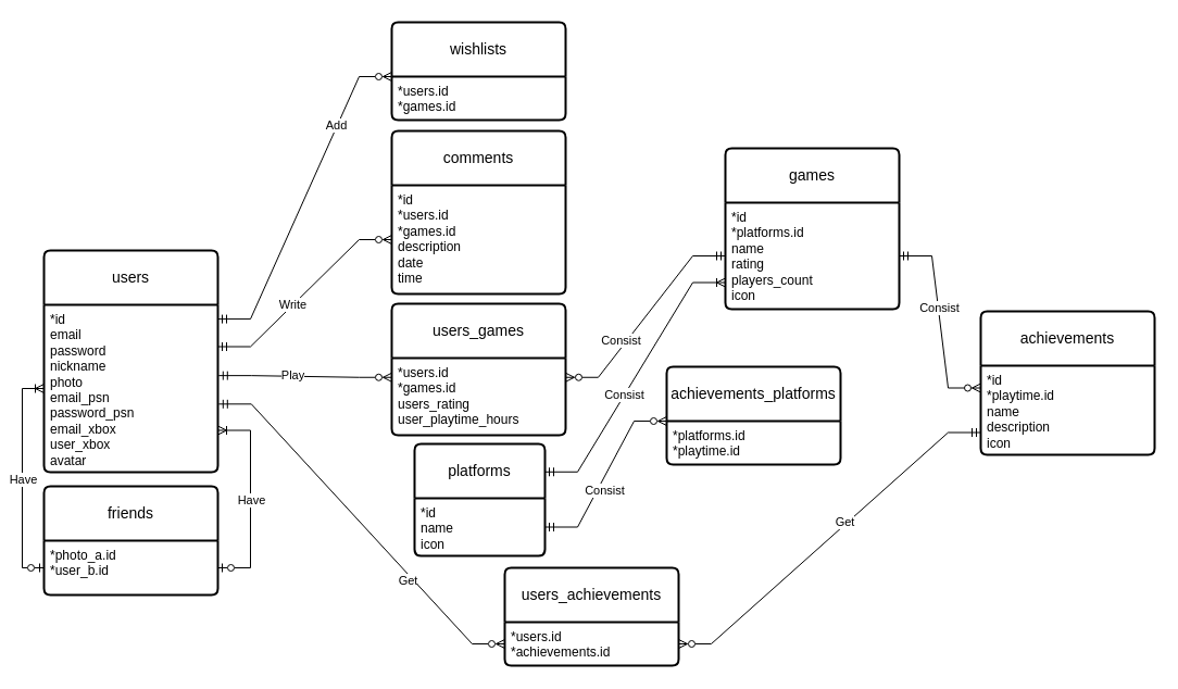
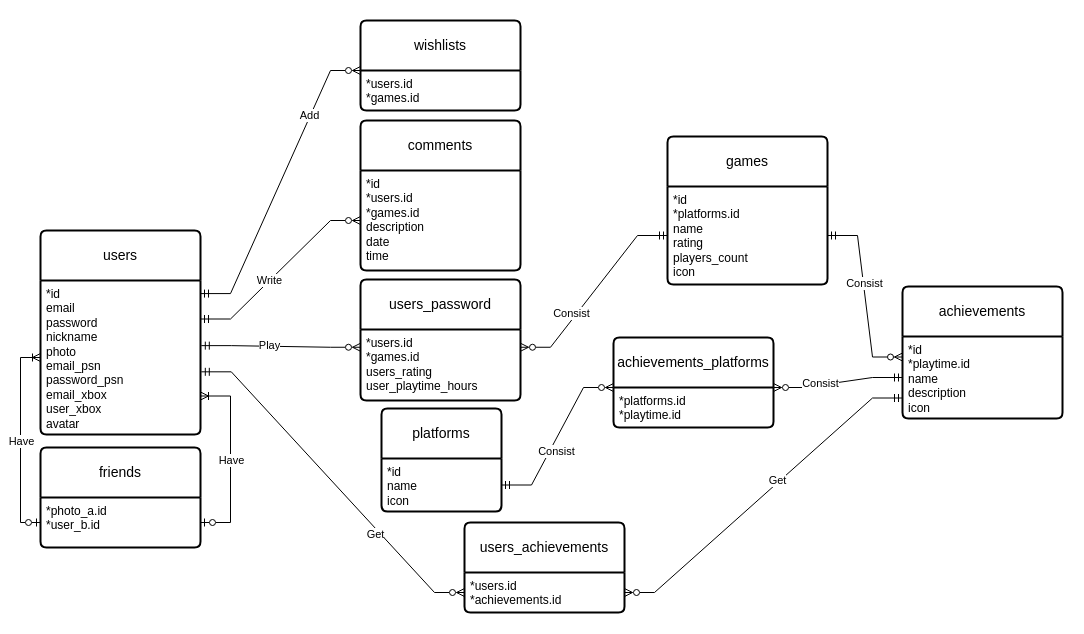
  <mxCell id="0" />
  <mxCell id="1" parent="0" />
  <mxCell id="2" value="users" style="swimlane;childLayout=stackLayout;horizontal=1;startSize=50;horizontalStack=0;rounded=1;fontSize=14;fontStyle=0;strokeWidth=2;resizeParent=0;resizeLast=1;shadow=0;dashed=0;align=center;arcSize=4;whiteSpace=wrap;html=1;" parent="1" vertex="1"><mxGeometry x="40" y="230" width="160" height="204" as="geometry" /></mxCell>
  <mxCell id="3" value="*id&lt;br&gt;email&lt;br&gt;password&lt;br&gt;nickname&lt;br&gt;photo&lt;br&gt;email_psn&lt;br&gt;password_psn&lt;br&gt;email_xbox&lt;br&gt;user_xbox&lt;br&gt;avatar" style="align=left;strokeColor=none;fillColor=none;spacingLeft=4;fontSize=12;verticalAlign=top;resizable=0;rotatable=0;part=1;html=1;" parent="2" vertex="1"><mxGeometry y="50" width="160" height="154" as="geometry" /></mxCell>
  <mxCell id="4" value="games" style="swimlane;childLayout=stackLayout;horizontal=1;startSize=50;horizontalStack=0;rounded=1;fontSize=14;fontStyle=0;strokeWidth=2;resizeParent=0;resizeLast=1;shadow=0;dashed=0;align=center;arcSize=4;whiteSpace=wrap;html=1;" parent="1" vertex="1"><mxGeometry x="667" y="136" width="160" height="148" as="geometry" /></mxCell>
  <mxCell id="5" value="*id&lt;br&gt;*platforms.id&lt;br&gt;name&lt;br&gt;rating&lt;br&gt;players_count&lt;br&gt;icon" style="align=left;strokeColor=none;fillColor=none;spacingLeft=4;fontSize=12;verticalAlign=top;resizable=0;rotatable=0;part=1;html=1;" parent="4" vertex="1"><mxGeometry y="50" width="160" height="98" as="geometry" /></mxCell>
  <mxCell id="6" value="" style="edgeStyle=entityRelationEdgeStyle;fontSize=12;html=1;endArrow=ERzeroToMany;startArrow=ERmandOne;rounded=0;exitX=1.005;exitY=0.423;exitDx=0;exitDy=0;endFill=0;startFill=0;entryX=0;entryY=0.25;entryDx=0;entryDy=0;exitPerimeter=0;" parent="1" source="3" target="17" edge="1"><mxGeometry width="100" height="100" relative="1" as="geometry"><mxPoint x="390" y="420" as="sourcePoint" /><mxPoint x="500" y="72" as="targetPoint" /></mxGeometry></mxCell>
  <mxCell id="7" value="Play" style="edgeLabel;html=1;align=center;verticalAlign=middle;resizable=0;points=[];" parent="6" vertex="1" connectable="0"><mxGeometry x="-0.147" y="1" relative="1" as="geometry"><mxPoint as="offset" /></mxGeometry></mxCell>
  <mxCell id="8" value="achievements" style="swimlane;childLayout=stackLayout;horizontal=1;startSize=50;horizontalStack=0;rounded=1;fontSize=14;fontStyle=0;strokeWidth=2;resizeParent=0;resizeLast=1;shadow=0;dashed=0;align=center;arcSize=4;whiteSpace=wrap;html=1;" parent="1" vertex="1"><mxGeometry x="902" y="286" width="160" height="132" as="geometry" /></mxCell>
  <mxCell id="9" value="*id&lt;br&gt;*playtime.id&lt;br&gt;name&lt;br&gt;description&lt;br&gt;icon" style="align=left;strokeColor=none;fillColor=none;spacingLeft=4;fontSize=12;verticalAlign=top;resizable=0;rotatable=0;part=1;html=1;" parent="8" vertex="1"><mxGeometry y="50" width="160" height="82" as="geometry" /></mxCell>
  <mxCell id="10" value="" style="edgeStyle=entityRelationEdgeStyle;fontSize=12;html=1;endArrow=ERmandOne;endFill=0;startArrow=ERzeroToMany;rounded=0;entryX=0;entryY=0.75;entryDx=0;entryDy=0;exitX=1;exitY=0.5;exitDx=0;exitDy=0;startFill=0;" parent="1" source="13" target="9" edge="1"><mxGeometry width="100" height="100" relative="1" as="geometry"><mxPoint x="510" y="370" as="sourcePoint" /><mxPoint x="610" y="270" as="targetPoint" /></mxGeometry></mxCell>
  <mxCell id="11" value="Get" style="edgeLabel;html=1;align=center;verticalAlign=middle;resizable=0;points=[];" parent="10" vertex="1" connectable="0"><mxGeometry x="0.164" y="-2" relative="1" as="geometry"><mxPoint x="-9" y="3" as="offset" /></mxGeometry></mxCell>
  <mxCell id="12" value="users_achievements" style="swimlane;childLayout=stackLayout;horizontal=1;startSize=50;horizontalStack=0;rounded=1;fontSize=14;fontStyle=0;strokeWidth=2;resizeParent=0;resizeLast=1;shadow=0;dashed=0;align=center;arcSize=4;whiteSpace=wrap;html=1;" parent="1" vertex="1"><mxGeometry x="464" y="522" width="160" height="90" as="geometry" /></mxCell>
  <mxCell id="13" value="*users.id&lt;br&gt;*achievements.id" style="align=left;strokeColor=none;fillColor=none;spacingLeft=4;fontSize=12;verticalAlign=top;resizable=0;rotatable=0;part=1;html=1;" parent="12" vertex="1"><mxGeometry y="50" width="160" height="40" as="geometry" /></mxCell>
  <mxCell id="14" value="" style="edgeStyle=entityRelationEdgeStyle;fontSize=12;html=1;endArrow=ERzeroToMany;endFill=0;startArrow=ERmandOne;rounded=0;exitX=1.005;exitY=0.593;exitDx=0;exitDy=0;startFill=0;entryX=0;entryY=0.5;entryDx=0;entryDy=0;exitPerimeter=0;" parent="1" source="3" target="13" edge="1"><mxGeometry width="100" height="100" relative="1" as="geometry"><mxPoint x="220" y="667" as="sourcePoint" /><mxPoint x="380" y="460" as="targetPoint" /></mxGeometry></mxCell>
  <mxCell id="15" value="Get" style="edgeLabel;html=1;align=center;verticalAlign=middle;resizable=0;points=[];" parent="14" vertex="1" connectable="0"><mxGeometry x="0.164" y="-2" relative="1" as="geometry"><mxPoint x="23" y="28" as="offset" /></mxGeometry></mxCell>
- <mxCell id="16" value="users_games" style="swimlane;childLayout=stackLayout;horizontal=1;startSize=50;horizontalStack=0;rounded=1;fontSize=14;fontStyle=0;strokeWidth=2;resizeParent=0;resizeLast=1;shadow=0;dashed=0;align=center;arcSize=4;whiteSpace=wrap;html=1;" parent="1" vertex="1"><mxGeometry x="360" y="279" width="160" height="121" as="geometry" /></mxCell>
+ <mxCell id="16" value="users_password" style="swimlane;childLayout=stackLayout;horizontal=1;startSize=50;horizontalStack=0;rounded=1;fontSize=14;fontStyle=0;strokeWidth=2;resizeParent=0;resizeLast=1;shadow=0;dashed=0;align=center;arcSize=4;whiteSpace=wrap;html=1;" parent="1" vertex="1"><mxGeometry x="360" y="279" width="160" height="121" as="geometry" /></mxCell>
  <mxCell id="17" value="*users.id&lt;br&gt;*games.id&lt;br&gt;users_rating&lt;br&gt;user_playtime_hours" style="align=left;strokeColor=none;fillColor=none;spacingLeft=4;fontSize=12;verticalAlign=top;resizable=0;rotatable=0;part=1;html=1;" parent="16" vertex="1"><mxGeometry y="50" width="160" height="71" as="geometry" /></mxCell>
  <mxCell id="18" value="" style="edgeStyle=entityRelationEdgeStyle;fontSize=12;html=1;endArrow=ERmandOne;startArrow=ERzeroToMany;rounded=0;exitX=1;exitY=0.25;exitDx=0;exitDy=0;endFill=0;startFill=0;entryX=0;entryY=0.5;entryDx=0;entryDy=0;" parent="1" source="17" target="5" edge="1"><mxGeometry width="100" height="100" relative="1" as="geometry"><mxPoint x="340" y="430" as="sourcePoint" /><mxPoint x="720" y="204" as="targetPoint" /></mxGeometry></mxCell>
  <mxCell id="19" value="Consist" style="edgeLabel;html=1;align=center;verticalAlign=middle;resizable=0;points=[];" parent="18" vertex="1" connectable="0"><mxGeometry x="-0.147" y="1" relative="1" as="geometry"><mxPoint x="-13" y="11" as="offset" /></mxGeometry></mxCell>
  <mxCell id="20" value="platforms" style="swimlane;childLayout=stackLayout;horizontal=1;startSize=50;horizontalStack=0;rounded=1;fontSize=14;fontStyle=0;strokeWidth=2;resizeParent=0;resizeLast=1;shadow=0;dashed=0;align=center;arcSize=4;whiteSpace=wrap;html=1;" parent="1" vertex="1"><mxGeometry x="381" y="408" width="120" height="103" as="geometry" /></mxCell>
  <mxCell id="21" value="*id&lt;br&gt;name&lt;br&gt;icon" style="align=left;strokeColor=none;fillColor=none;spacingLeft=4;fontSize=12;verticalAlign=top;resizable=0;rotatable=0;part=1;html=1;" parent="20" vertex="1"><mxGeometry y="50" width="120" height="53" as="geometry" /></mxCell>
- <mxCell id="22" value="" style="edgeStyle=entityRelationEdgeStyle;fontSize=12;html=1;endArrow=ERoneToMany;startArrow=ERmandOne;rounded=0;exitX=1;exitY=0.25;exitDx=0;exitDy=0;entryX=0;entryY=0.75;entryDx=0;entryDy=0;endFill=0;startFill=0;" parent="1" source="20" target="5" edge="1"><mxGeometry width="100" height="100" relative="1" as="geometry"><mxPoint x="560" y="721" as="sourcePoint" /><mxPoint x="580" y="440" as="targetPoint" /></mxGeometry></mxCell>
- <mxCell id="23" value="Consist" style="edgeLabel;html=1;align=center;verticalAlign=middle;resizable=0;points=[];" parent="22" vertex="1" connectable="0"><mxGeometry x="-0.147" y="1" relative="1" as="geometry"><mxPoint as="offset" /></mxGeometry></mxCell>
  <mxCell id="24" value="achievements_platforms" style="swimlane;childLayout=stackLayout;horizontal=1;startSize=50;horizontalStack=0;rounded=1;fontSize=14;fontStyle=0;strokeWidth=2;resizeParent=0;resizeLast=1;shadow=0;dashed=0;align=center;arcSize=4;whiteSpace=wrap;html=1;" parent="1" vertex="1"><mxGeometry x="613" y="337" width="160" height="90" as="geometry" /></mxCell>
  <mxCell id="25" value="*platforms.id&lt;br&gt;*playtime.id" style="align=left;strokeColor=none;fillColor=none;spacingLeft=4;fontSize=12;verticalAlign=top;resizable=0;rotatable=0;part=1;html=1;" parent="24" vertex="1"><mxGeometry y="50" width="160" height="40" as="geometry" /></mxCell>
  <mxCell id="26" value="" style="edgeStyle=entityRelationEdgeStyle;fontSize=12;html=1;endArrow=ERzeroToMany;startArrow=ERmandOne;rounded=0;exitX=1;exitY=0.5;exitDx=0;exitDy=0;entryX=0;entryY=0;entryDx=0;entryDy=0;endFill=0;startFill=0;" parent="1" source="21" target="25" edge="1"><mxGeometry width="100" height="100" relative="1" as="geometry"><mxPoint x="370" y="514" as="sourcePoint" /><mxPoint x="470" y="410" as="targetPoint" /></mxGeometry></mxCell>
  <mxCell id="27" value="Consist" style="edgeLabel;html=1;align=center;verticalAlign=middle;resizable=0;points=[];" parent="26" vertex="1" connectable="0"><mxGeometry x="-0.147" y="1" relative="1" as="geometry"><mxPoint x="5" y="4" as="offset" /></mxGeometry></mxCell>
+ <mxCell id="28" value="" style="edgeStyle=entityRelationEdgeStyle;fontSize=12;html=1;endArrow=ERmandOne;startArrow=ERzeroToMany;rounded=0;exitX=1;exitY=0;exitDx=0;exitDy=0;endFill=0;startFill=0;entryX=0;entryY=0.5;entryDx=0;entryDy=0;" parent="1" source="25" target="9" edge="1"><mxGeometry width="100" height="100" relative="1" as="geometry"><mxPoint x="430" y="330" as="sourcePoint" /><mxPoint x="1000" y="304" as="targetPoint" /></mxGeometry></mxCell>
+ <mxCell id="29" value="Consist" style="edgeLabel;html=1;align=center;verticalAlign=middle;resizable=0;points=[];" parent="28" vertex="1" connectable="0"><mxGeometry x="-0.147" y="1" relative="1" as="geometry"><mxPoint x="-8" as="offset" /></mxGeometry></mxCell>
  <mxCell id="30" value="" style="edgeStyle=entityRelationEdgeStyle;fontSize=12;html=1;endArrow=ERzeroToMany;startArrow=ERmandOne;rounded=0;exitX=1;exitY=0.5;exitDx=0;exitDy=0;entryX=0;entryY=0.25;entryDx=0;entryDy=0;endFill=0;startFill=0;" parent="1" source="5" target="9" edge="1"><mxGeometry width="100" height="100" relative="1" as="geometry"><mxPoint x="850" y="350" as="sourcePoint" /><mxPoint x="960" y="265" as="targetPoint" /></mxGeometry></mxCell>
  <mxCell id="31" value="Consist" style="edgeLabel;html=1;align=center;verticalAlign=middle;resizable=0;points=[];" parent="30" vertex="1" connectable="0"><mxGeometry x="-0.147" y="1" relative="1" as="geometry"><mxPoint as="offset" /></mxGeometry></mxCell>
  <mxCell id="32" value="comments" style="swimlane;childLayout=stackLayout;horizontal=1;startSize=50;horizontalStack=0;rounded=1;fontSize=14;fontStyle=0;strokeWidth=2;resizeParent=0;resizeLast=1;shadow=0;dashed=0;align=center;arcSize=4;whiteSpace=wrap;html=1;" parent="1" vertex="1"><mxGeometry x="360" y="120" width="160" height="150" as="geometry" /></mxCell>
  <mxCell id="33" value="*id&lt;br&gt;*users.id&lt;br&gt;*games.id&lt;br&gt;description&lt;br&gt;date&lt;br&gt;time" style="align=left;strokeColor=none;fillColor=none;spacingLeft=4;fontSize=12;verticalAlign=top;resizable=0;rotatable=0;part=1;html=1;" parent="32" vertex="1"><mxGeometry y="50" width="160" height="100" as="geometry" /></mxCell>
  <mxCell id="34" value="" style="edgeStyle=entityRelationEdgeStyle;fontSize=12;html=1;endArrow=ERzeroToMany;startArrow=ERmandOne;rounded=0;entryX=0;entryY=0.5;entryDx=0;entryDy=0;endFill=0;startFill=0;exitX=1;exitY=0.25;exitDx=0;exitDy=0;" parent="1" source="3" target="33" edge="1"><mxGeometry width="100" height="100" relative="1" as="geometry"><mxPoint x="500" y="-205" as="sourcePoint" /><mxPoint x="760" y="25" as="targetPoint" /></mxGeometry></mxCell>
  <mxCell id="35" value="Write" style="edgeLabel;html=1;align=center;verticalAlign=middle;resizable=0;points=[];" parent="34" vertex="1" connectable="0"><mxGeometry x="-0.147" y="1" relative="1" as="geometry"><mxPoint as="offset" /></mxGeometry></mxCell>
  <mxCell id="36" value="friends" style="swimlane;childLayout=stackLayout;horizontal=1;startSize=50;horizontalStack=0;rounded=1;fontSize=14;fontStyle=0;strokeWidth=2;resizeParent=0;resizeLast=1;shadow=0;dashed=0;align=center;arcSize=4;whiteSpace=wrap;html=1;" parent="1" vertex="1"><mxGeometry x="40" y="447" width="160" height="100" as="geometry" /></mxCell>
  <mxCell id="37" value="*photo_a.id&lt;br&gt;*user_b.id" style="align=left;strokeColor=none;fillColor=none;spacingLeft=4;fontSize=12;verticalAlign=top;resizable=0;rotatable=0;part=1;html=1;" parent="36" vertex="1"><mxGeometry y="50" width="160" height="50" as="geometry" /></mxCell>
  <mxCell id="38" value="" style="edgeStyle=entityRelationEdgeStyle;fontSize=12;html=1;endArrow=ERzeroToOne;endFill=0;startArrow=ERoneToMany;rounded=0;exitX=1;exitY=0.75;exitDx=0;exitDy=0;startFill=0;entryX=1;entryY=0.5;entryDx=0;entryDy=0;" parent="1" source="3" target="37" edge="1"><mxGeometry width="100" height="100" relative="1" as="geometry"><mxPoint x="220" y="450" as="sourcePoint" /><mxPoint x="520" y="721" as="targetPoint" /></mxGeometry></mxCell>
  <mxCell id="39" value="Have" style="edgeLabel;html=1;align=center;verticalAlign=middle;resizable=0;points=[];" parent="38" vertex="1" connectable="0"><mxGeometry x="0.164" y="-2" relative="1" as="geometry"><mxPoint x="2" y="-15" as="offset" /></mxGeometry></mxCell>
  <mxCell id="40" value="" style="edgeStyle=orthogonalEdgeStyle;fontSize=12;html=1;endArrow=ERoneToMany;endFill=0;startArrow=ERzeroToOne;rounded=0;exitX=0;exitY=0.5;exitDx=0;exitDy=0;startFill=0;entryX=0;entryY=0.5;entryDx=0;entryDy=0;strokeColor=default;" parent="1" source="37" target="3" edge="1"><mxGeometry width="100" height="100" relative="1" as="geometry"><mxPoint x="-40" y="320" as="sourcePoint" /><mxPoint x="-40" y="446" as="targetPoint" /><Array as="points"><mxPoint x="20" y="522" /><mxPoint x="20" y="357" /></Array></mxGeometry></mxCell>
  <mxCell id="41" value="Have" style="edgeLabel;html=1;align=center;verticalAlign=middle;resizable=0;points=[];" parent="40" vertex="1" connectable="0"><mxGeometry x="0.164" y="-2" relative="1" as="geometry"><mxPoint x="-2" y="17" as="offset" /></mxGeometry></mxCell>
  <mxCell id="42" value="wishlists" style="swimlane;childLayout=stackLayout;horizontal=1;startSize=50;horizontalStack=0;rounded=1;fontSize=14;fontStyle=0;strokeWidth=2;resizeParent=0;resizeLast=1;shadow=0;dashed=0;align=center;arcSize=4;whiteSpace=wrap;html=1;" parent="1" vertex="1"><mxGeometry x="360" y="20" width="160" height="90" as="geometry" /></mxCell>
  <mxCell id="43" value="*users.id&lt;br&gt;*games.id" style="align=left;strokeColor=none;fillColor=none;spacingLeft=4;fontSize=12;verticalAlign=top;resizable=0;rotatable=0;part=1;html=1;" parent="42" vertex="1"><mxGeometry y="50" width="160" height="40" as="geometry" /></mxCell>
  <mxCell id="44" value="" style="edgeStyle=entityRelationEdgeStyle;fontSize=12;html=1;endArrow=ERzeroToMany;startArrow=ERmandOne;rounded=0;entryX=0;entryY=0;entryDx=0;entryDy=0;endFill=0;startFill=0;exitX=1;exitY=0.085;exitDx=0;exitDy=0;exitPerimeter=0;" parent="1" source="3" target="43" edge="1"><mxGeometry width="100" height="100" relative="1" as="geometry"><mxPoint x="210" y="298" as="sourcePoint" /><mxPoint x="370" y="103" as="targetPoint" /></mxGeometry></mxCell>
  <mxCell id="45" value="Add" style="edgeLabel;html=1;align=center;verticalAlign=middle;resizable=0;points=[];" parent="44" vertex="1" connectable="0"><mxGeometry x="-0.101" y="3" relative="1" as="geometry"><mxPoint x="37" y="-80" as="offset" /></mxGeometry></mxCell>
